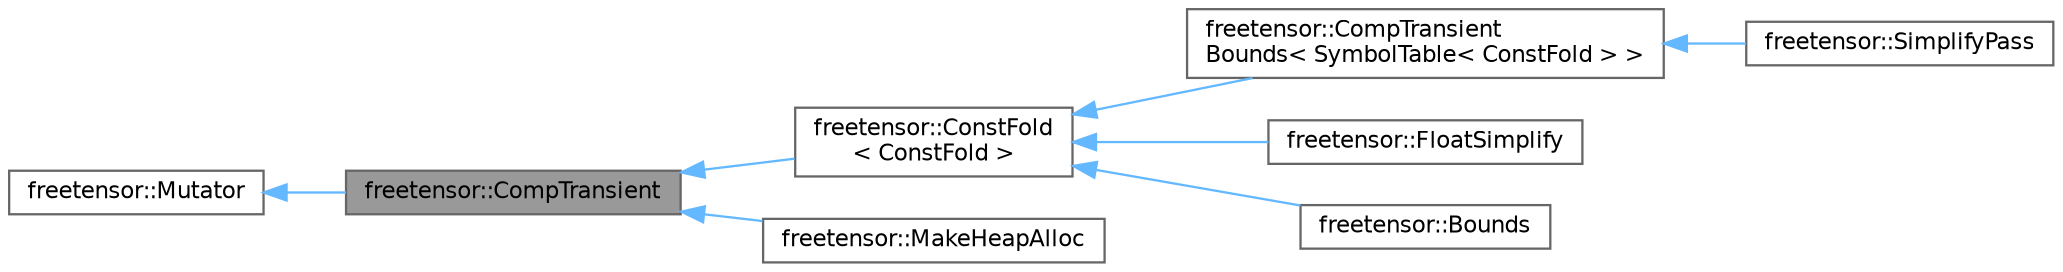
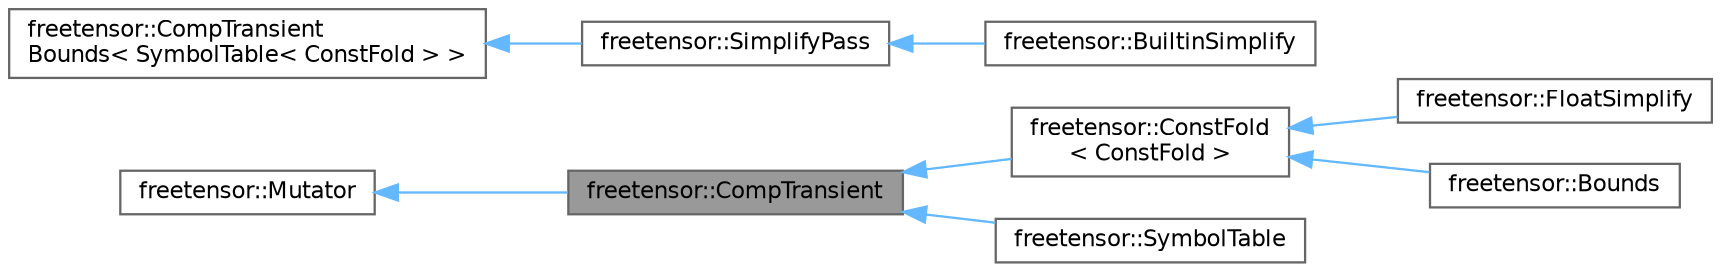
  digraph {
    fontname="DejaVu Sans"
    rankdir=LR
    node [color=gray40 fillcolor=white fontname="DejaVu Sans" fontsize=10 shape=box style=filled]
    edge [color=steelblue1 dir=back fontname="DejaVu Sans" fontsize=10 labelfontname=Helvetica labelfontsize=10 style=solid]
    n1 [fillcolor=grey60 fontcolor=black height=0.2 label="freetensor::CompTransient" width=0.4]
    n2 [height=0.2 label="freetensor::ConstFold\l\< ConstFold \>" width=0.4]
-   n3 [height=0.2 label="freetensor::MakeHeapAlloc" width=0.4]
+   n3 [height=0.2 label="freetensor::SymbolTable" width=0.4]
    n4 [height=0.2 label="freetensor::CompTransient\lBounds\< SymbolTable\< ConstFold \> \>" width=0.4]
    n5 [height=0.2 label="freetensor::FloatSimplify" width=0.4]
    n6 [height=0.2 label="freetensor::Bounds" width=0.4]
    n7 [height=0.2 label="freetensor::Mutator" width=0.4]
    n8 [height=0.2 label="freetensor::SimplifyPass" width=0.4]
+   n9 [height=0.2 label="freetensor::BuiltinSimplify" width=0.4]
    n1 -> n2
    n1 -> n3
-   n2 -> n4
    n2 -> n5
    n2 -> n6
    n4 -> n8
    n7 -> n1
+   n8 -> n9
  }
